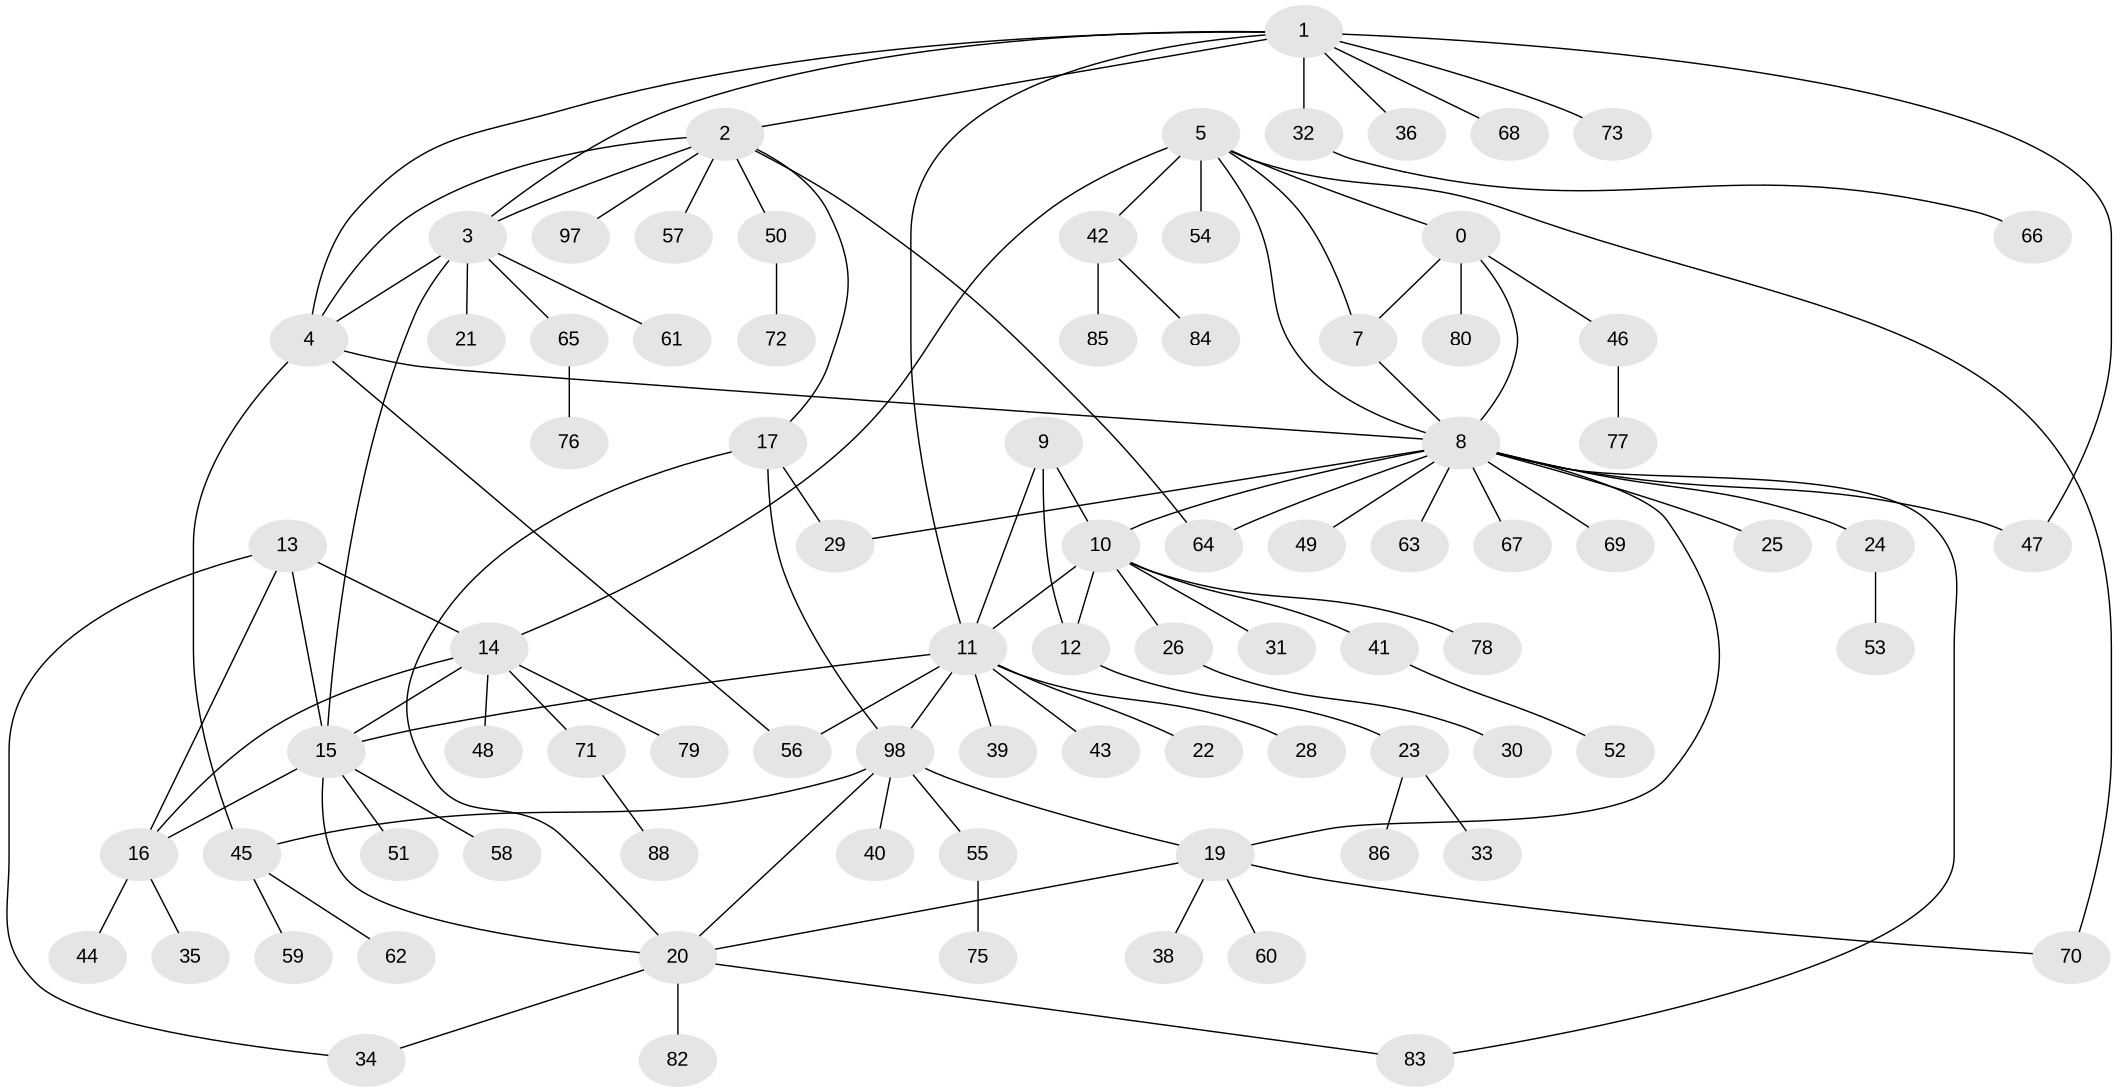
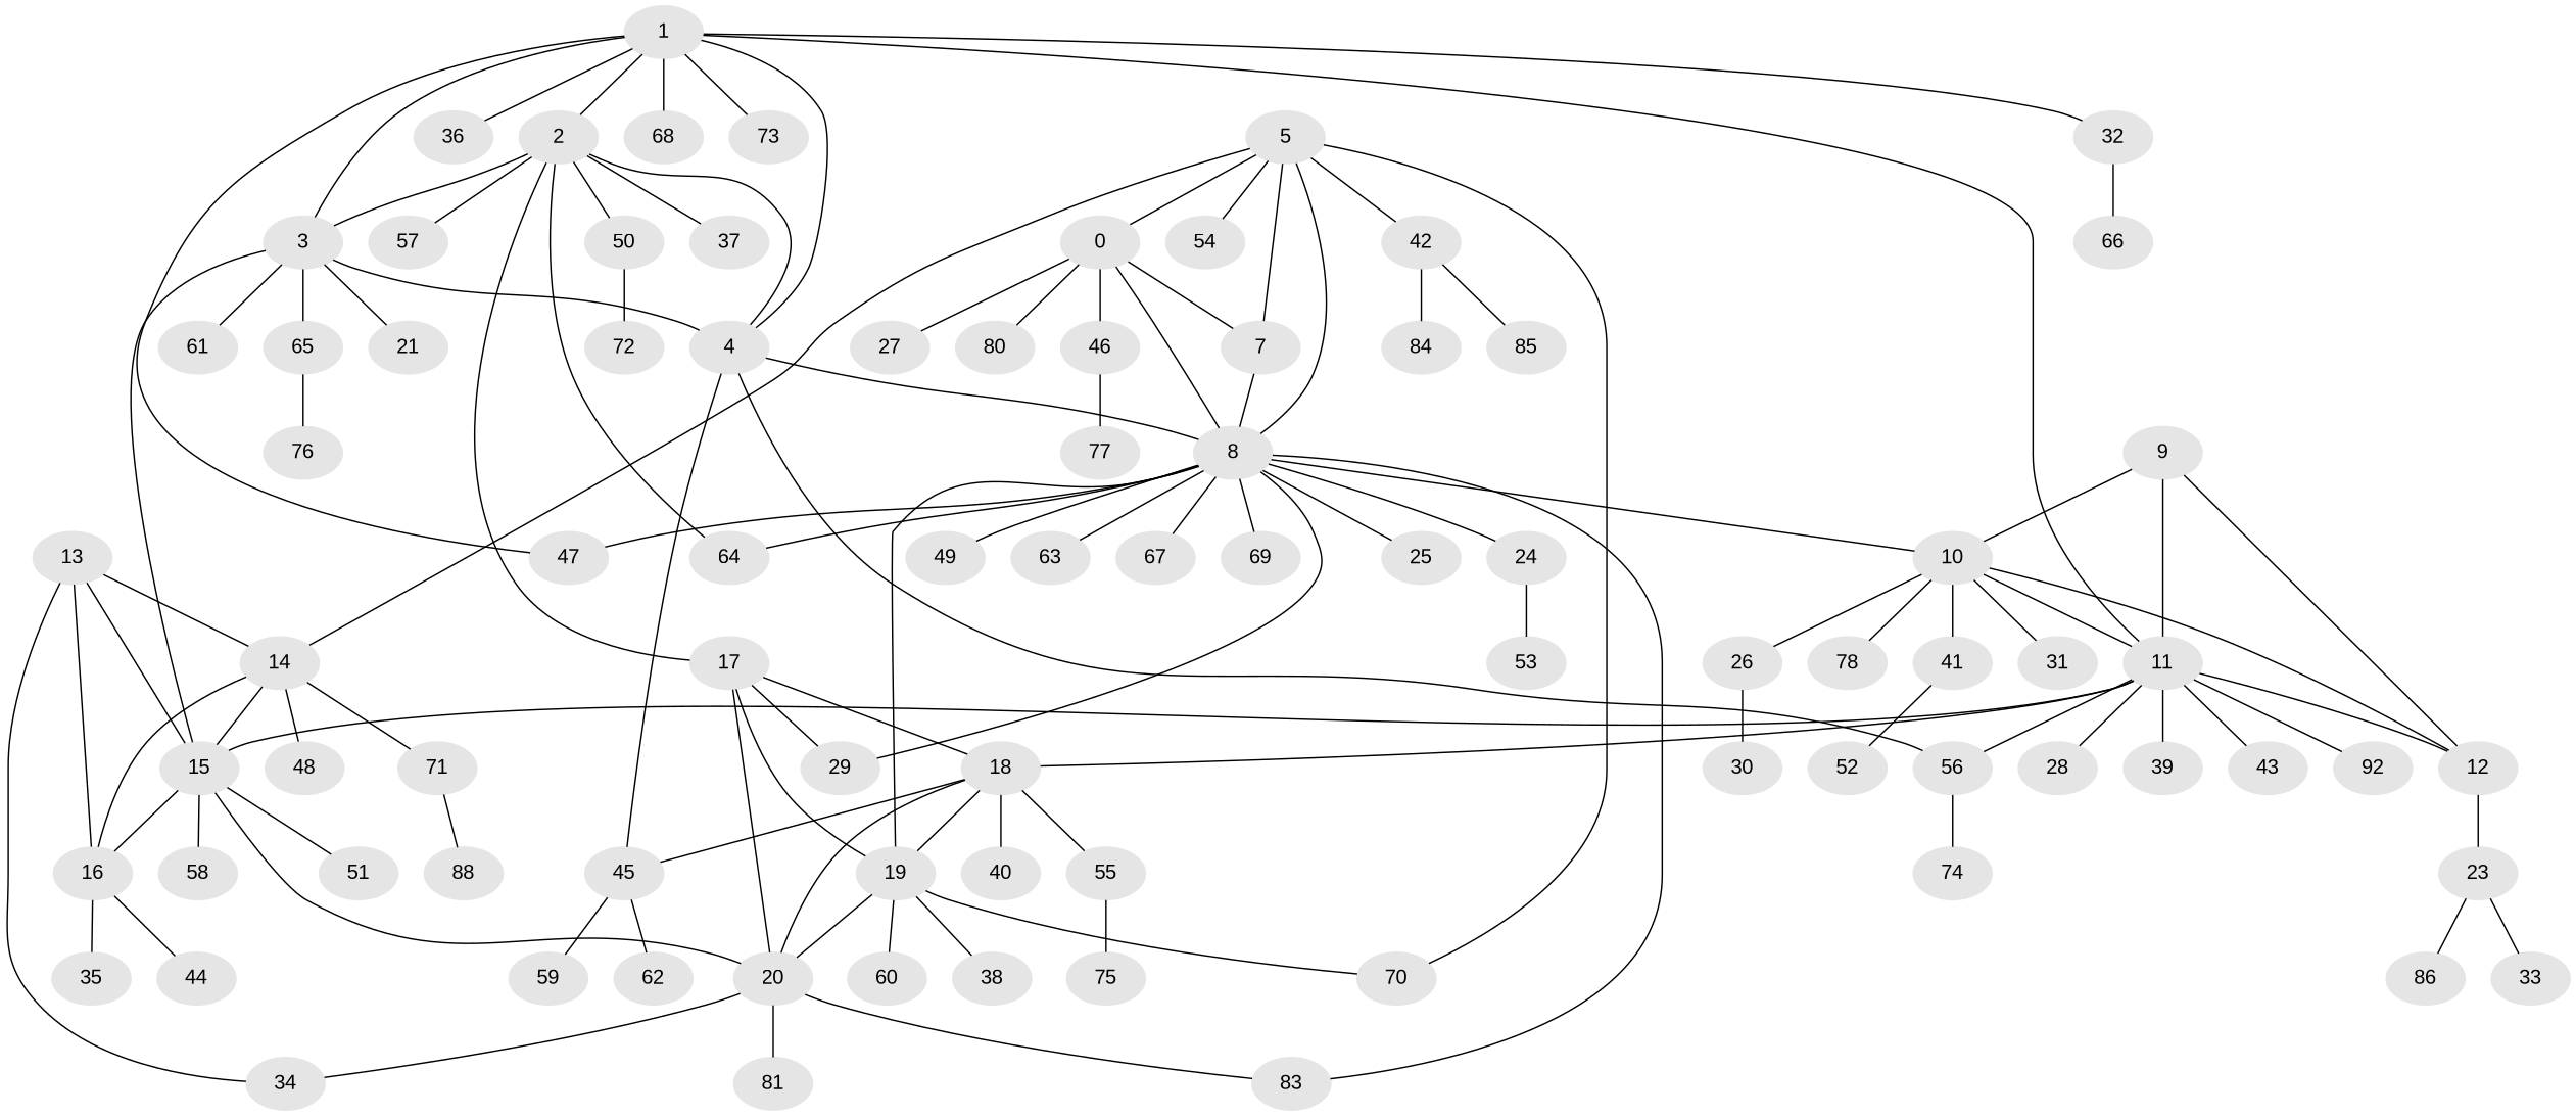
  graph {
    fontname="Liberation Sans"
    node [color=gray90 fontname="Liberation Sans" style=filled]
    edge [fontname="Liberation Sans"]
    1
    2
    3
    4
    11
    32
    36
    47
    68
    73
    17
-   37 [label=97]
+   37
    50
    57
    64
    15
    21
    61
    65
    8
    45
    56
    12
-   18 [label=98]
-   22
+   18
+   22 [label=92]
    28
    39
    43
    66
    19
    29
    20
    72
    16
    51
    58
    76
    10
    24
    25
    49
    63
    67
    69
    83
    59
    62
+   74
    5
    n50 [label=0]
    7
    14
    42
    54
    70
+   27
    46
    80
    48
    71
-   79
    84
    85
    77
    26
    31
    41
    78
    38
    60
    53
    9
    23
    30
    52
    40
    55
    33
    86
    13
    34
    35
    44
    n84 [label=88]
-   82
+   82 [label=81]
    75
    1 -- 2
    1 -- 3
    1 -- 4
    1 -- 11
    1 -- 32
    1 -- 36
    1 -- 47
    1 -- 68
    1 -- 73
    2 -- 3
    2 -- 4
    2 -- 17
    2 -- 37
    2 -- 50
    2 -- 57
    2 -- 64
    3 -- 4
    3 -- 15
    3 -- 21
    3 -- 61
    3 -- 65
    4 -- 8
    4 -- 45
    4 -- 56
    11 -- 15
    11 -- 56
+   11 -- 12
    11 -- 18
    11 -- 22
    11 -- 28
    11 -- 39
    11 -- 43
    32 -- 66
    17 -- 18
+   17 -- 19
    17 -- 29
    17 -- 20
    50 -- 72
    15 -- 20
    15 -- 16
    15 -- 51
    15 -- 58
    65 -- 76
    8 -- 47
    8 -- 64
    8 -- 19
    8 -- 29
    8 -- 10
    8 -- 24
    8 -- 25
    8 -- 49
    8 -- 63
    8 -- 67
    8 -- 69
    8 -- 83
    45 -- 59
    45 -- 62
+   56 -- 74
    12 -- 23
    18 -- 45
    18 -- 19
    18 -- 20
    18 -- 40
    18 -- 55
    19 -- 20
    19 -- 70
    19 -- 38
    19 -- 60
    20 -- 83
    20 -- 34
    20 -- 82
    16 -- 35
    16 -- 44
    10 -- 11
    10 -- 12
    10 -- 26
    10 -- 31
    10 -- 41
    10 -- 78
    24 -- 53
    5 -- 8
    5 -- n50
    5 -- 7
    5 -- 14
    5 -- 42
    5 -- 54
    5 -- 70
    n50 -- 8
    n50 -- 7
+   n50 -- 27
    n50 -- 46
    n50 -- 80
    7 -- 8
    14 -- 15
    14 -- 16
    14 -- 48
    14 -- 71
-   14 -- 79
    42 -- 84
    42 -- 85
    46 -- 77
    71 -- n84
    26 -- 30
    41 -- 52
    9 -- 11
    9 -- 12
    9 -- 10
    23 -- 33
    23 -- 86
    55 -- 75
    13 -- 15
    13 -- 16
    13 -- 14
    13 -- 34
  }
